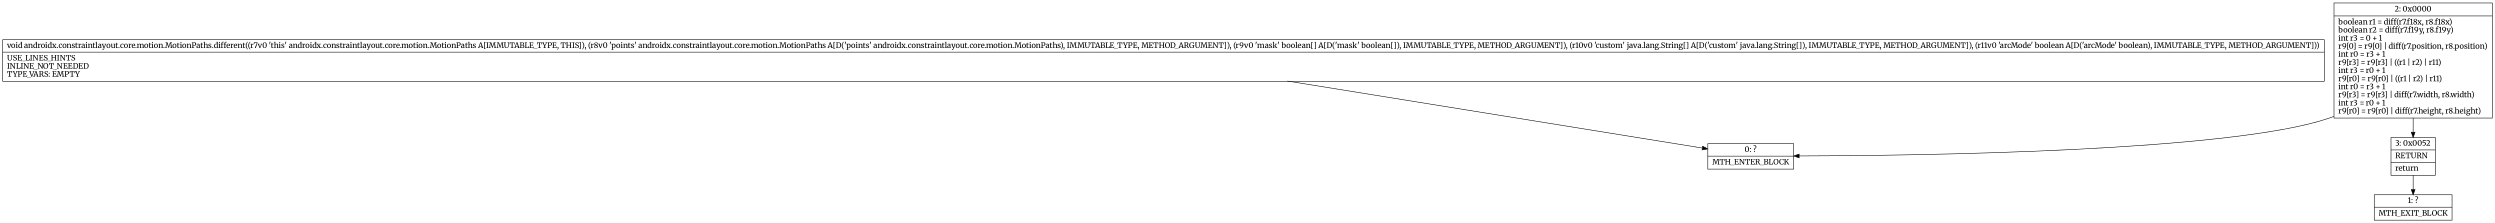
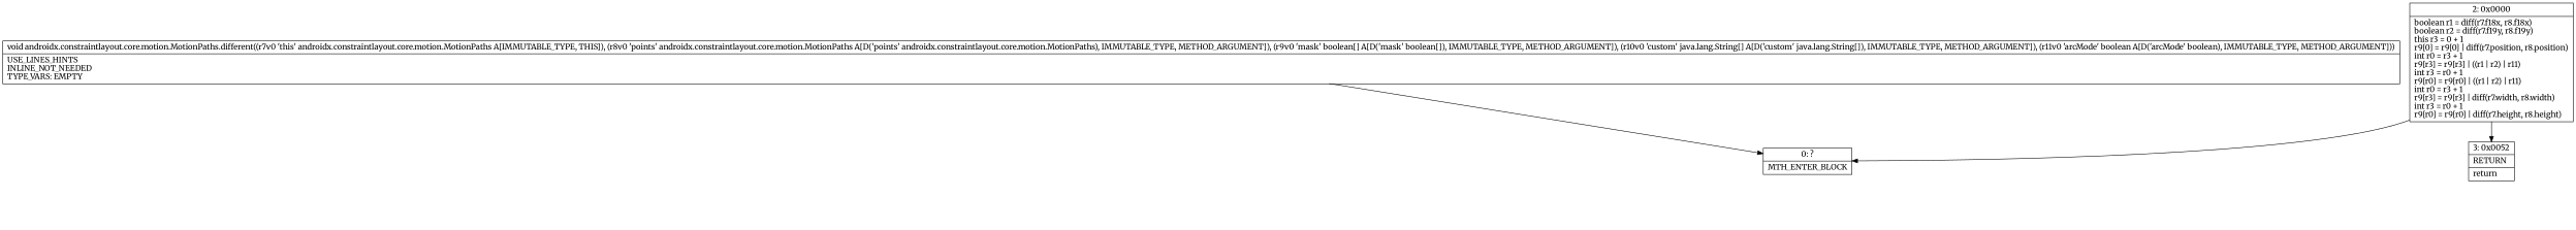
  digraph {
    fontname=Merriweather
    node [fontname=Merriweather shape=record]
    edge [fontname=Merriweather]
    n1 [label="{0\:\ ?|MTH_ENTER_BLOCK\l}"]
-   n2 [label="{2\:\ 0x0000|boolean r1 = diff(r7.f18x, r8.f18x)\lboolean r2 = diff(r7.f19y, r8.f19y)\lint r3 = 0 + 1\lr9[0] = r9[0] \| diff(r7.position, r8.position)\lint r0 = r3 + 1\lr9[r3] = r9[r3] \| ((r1 \| r2) \| r11)\lint r3 = r0 + 1\lr9[r0] = r9[r0] \| ((r1 \| r2) \| r11)\lint r0 = r3 + 1\lr9[r3] = r9[r3] \| diff(r7.width, r8.width)\lint r3 = r0 + 1\lr9[r0] = r9[r0] \| diff(r7.height, r8.height)\l}"]
+   n2 [label="{2\:\ 0x0000|boolean r1 = diff(r7.f18x, r8.f18x)\lboolean r2 = diff(r7.f19y, r8.f19y)\lthis r3 = 0 + 1\lr9[0] = r9[0] \| diff(r7.position, r8.position)\lint r0 = r3 + 1\lr9[r3] = r9[r3] \| ((r1 \| r2) \| r11)\lint r3 = r0 + 1\lr9[r0] = r9[r0] \| ((r1 \| r2) \| r11)\lint r0 = r3 + 1\lr9[r3] = r9[r3] \| diff(r7.width, r8.width)\lint r3 = r0 + 1\lr9[r0] = r9[r0] \| diff(r7.height, r8.height)\l}"]
    n3 [label="{3\:\ 0x0052|RETURN\l|return\l}"]
-   n4 [label="{1\:\ ?|MTH_EXIT_BLOCK\l}"]
    n5 [label="{void androidx.constraintlayout.core.motion.MotionPaths.different((r7v0 'this' androidx.constraintlayout.core.motion.MotionPaths A[IMMUTABLE_TYPE, THIS]), (r8v0 'points' androidx.constraintlayout.core.motion.MotionPaths A[D('points' androidx.constraintlayout.core.motion.MotionPaths), IMMUTABLE_TYPE, METHOD_ARGUMENT]), (r9v0 'mask' boolean[] A[D('mask' boolean[]), IMMUTABLE_TYPE, METHOD_ARGUMENT]), (r10v0 'custom' java.lang.String[] A[D('custom' java.lang.String[]), IMMUTABLE_TYPE, METHOD_ARGUMENT]), (r11v0 'arcMode' boolean A[D('arcMode' boolean), IMMUTABLE_TYPE, METHOD_ARGUMENT]))  | USE_LINES_HINTS\lINLINE_NOT_NEEDED\lTYPE_VARS: EMPTY\l}"]
    n2 -> n1
    n2 -> n3
-   n3 -> n4
    n5 -> n1
  }
